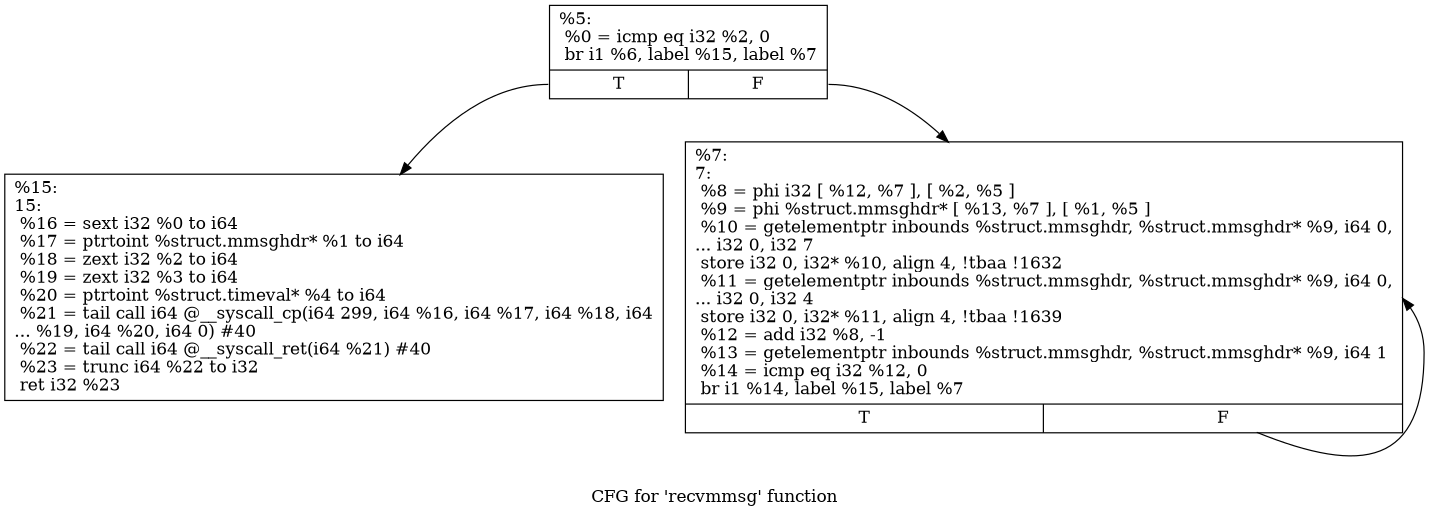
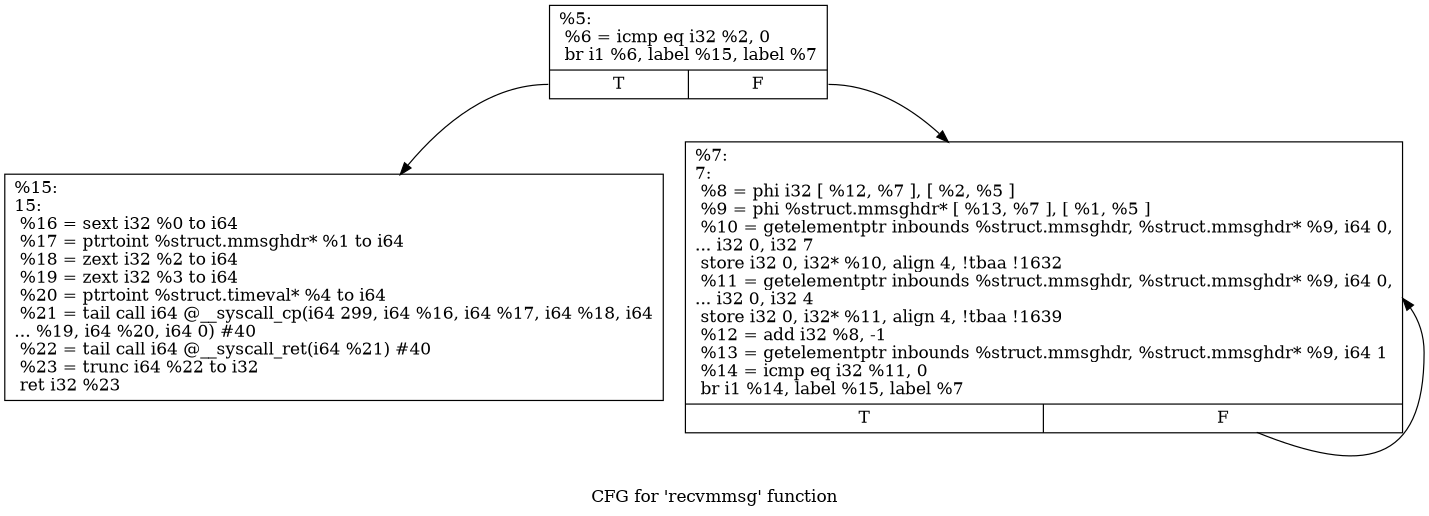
  digraph {
    label="CFG for 'recvmmsg' function"
    node [shape=record]
    edge [tailport=s1]
-   n1 [label="{%5:\l  %0 = icmp eq i32 %2, 0\l  br i1 %6, label %15, label %7\l|{<s0>T|<s1>F}}"]
+   n1 [label="{%5:\l  %6 = icmp eq i32 %2, 0\l  br i1 %6, label %15, label %7\l|{<s0>T|<s1>F}}"]
    n2 [label="{%15:\l15:                                               \l  %16 = sext i32 %0 to i64\l  %17 = ptrtoint %struct.mmsghdr* %1 to i64\l  %18 = zext i32 %2 to i64\l  %19 = zext i32 %3 to i64\l  %20 = ptrtoint %struct.timeval* %4 to i64\l  %21 = tail call i64 @__syscall_cp(i64 299, i64 %16, i64 %17, i64 %18, i64\l... %19, i64 %20, i64 0) #40\l  %22 = tail call i64 @__syscall_ret(i64 %21) #40\l  %23 = trunc i64 %22 to i32\l  ret i32 %23\l}"]
-   n3 [label="{%7:\l7:                                                \l  %8 = phi i32 [ %12, %7 ], [ %2, %5 ]\l  %9 = phi %struct.mmsghdr* [ %13, %7 ], [ %1, %5 ]\l  %10 = getelementptr inbounds %struct.mmsghdr, %struct.mmsghdr* %9, i64 0,\l... i32 0, i32 7\l  store i32 0, i32* %10, align 4, !tbaa !1632\l  %11 = getelementptr inbounds %struct.mmsghdr, %struct.mmsghdr* %9, i64 0,\l... i32 0, i32 4\l  store i32 0, i32* %11, align 4, !tbaa !1639\l  %12 = add i32 %8, -1\l  %13 = getelementptr inbounds %struct.mmsghdr, %struct.mmsghdr* %9, i64 1\l  %14 = icmp eq i32 %12, 0\l  br i1 %14, label %15, label %7\l|{<s0>T|<s1>F}}"]
+   n3 [label="{%7:\l7:                                                \l  %8 = phi i32 [ %12, %7 ], [ %2, %5 ]\l  %9 = phi %struct.mmsghdr* [ %13, %7 ], [ %1, %5 ]\l  %10 = getelementptr inbounds %struct.mmsghdr, %struct.mmsghdr* %9, i64 0,\l... i32 0, i32 7\l  store i32 0, i32* %10, align 4, !tbaa !1632\l  %11 = getelementptr inbounds %struct.mmsghdr, %struct.mmsghdr* %9, i64 0,\l... i32 0, i32 4\l  store i32 0, i32* %11, align 4, !tbaa !1639\l  %12 = add i32 %8, -1\l  %13 = getelementptr inbounds %struct.mmsghdr, %struct.mmsghdr* %9, i64 1\l  %14 = icmp eq i32 %11, 0\l  br i1 %14, label %15, label %7\l|{<s0>T|<s1>F}}"]
    n1 -> n2 [tailport=s0]
    n1 -> n3
    n3 -> n3
  }
